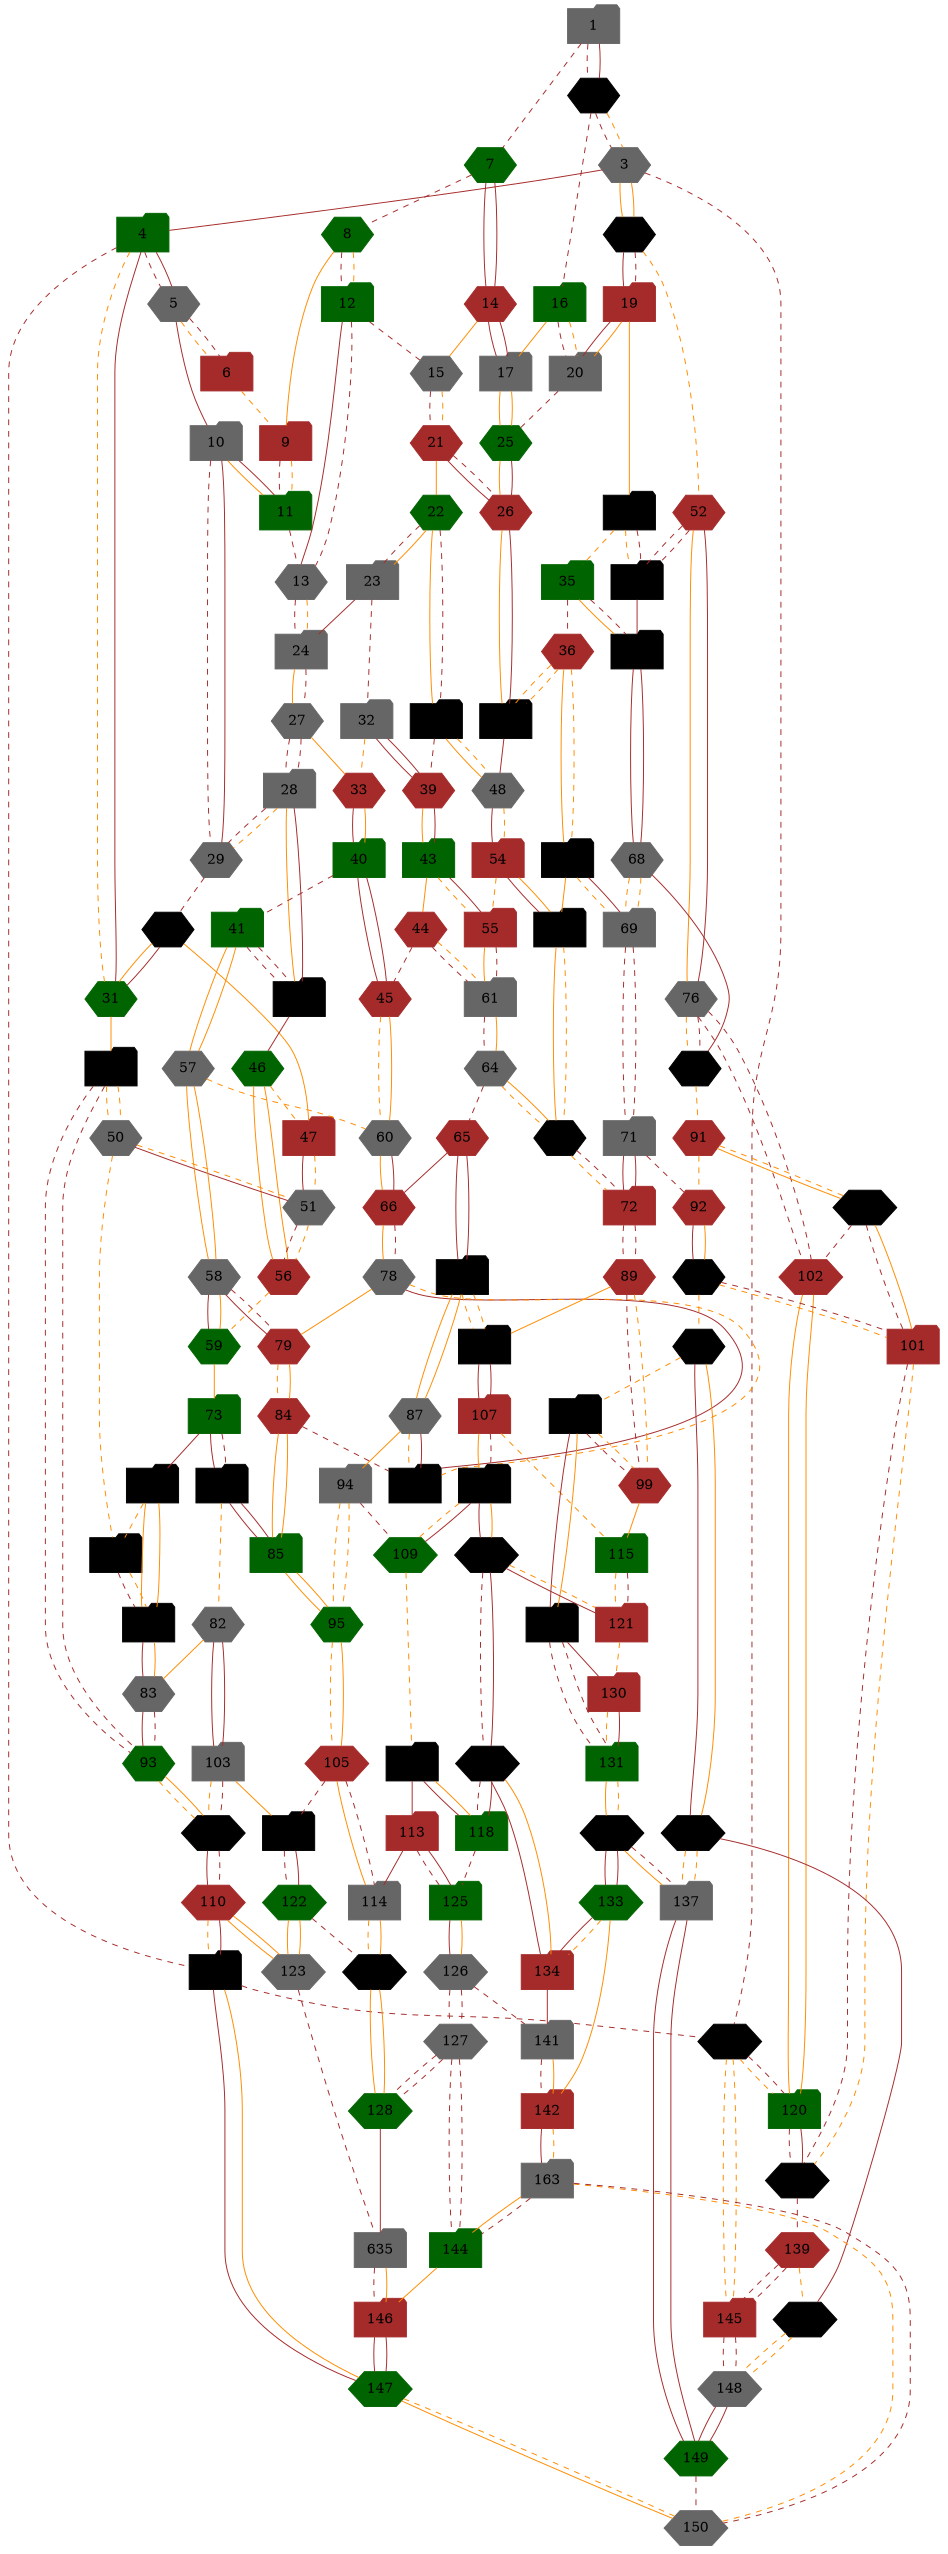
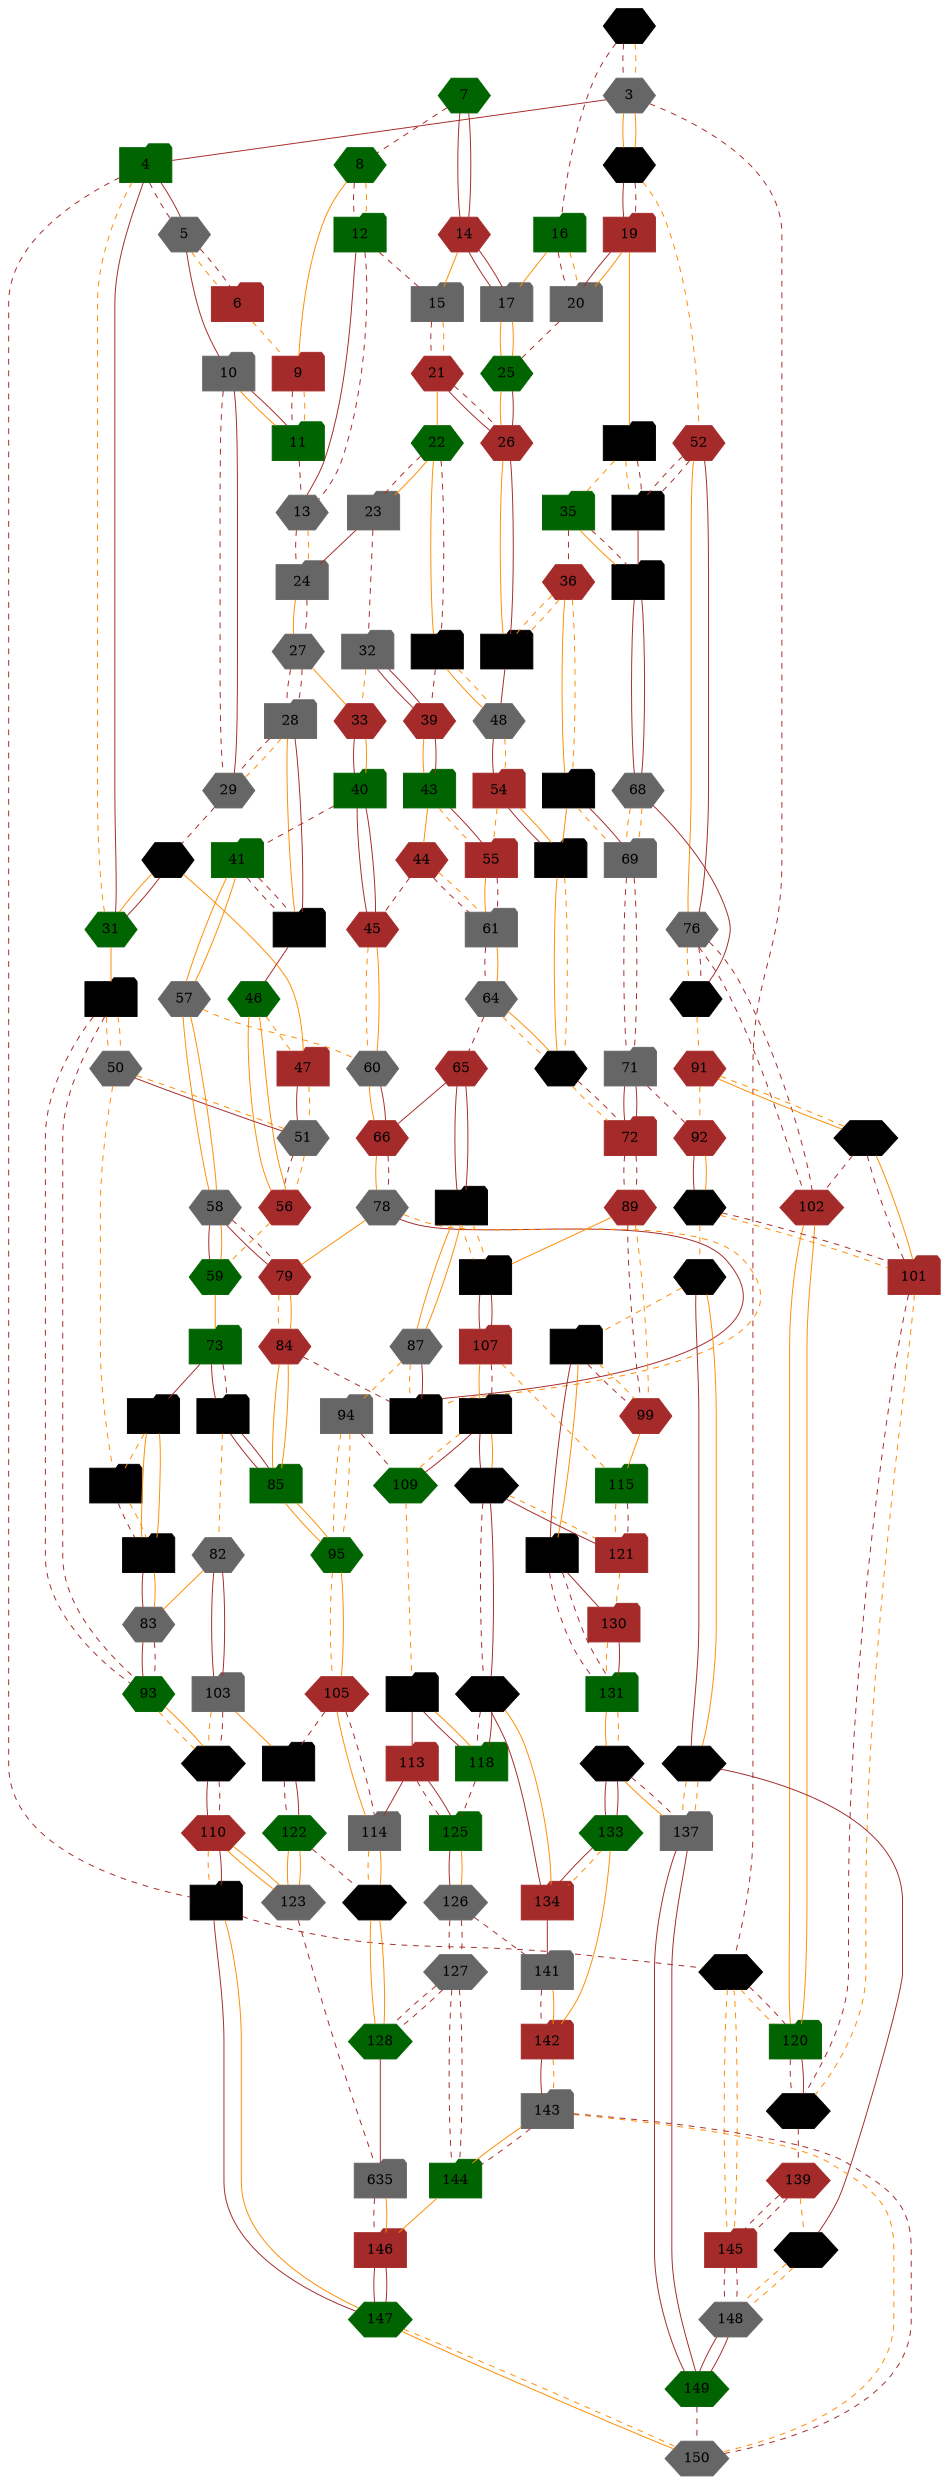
  graph {
    node [color=gray40 shape=hexagon style=filled]
    edge [color=brown style=dashed]
-   1 [shape=folder]
    2 [color=black]
    7 [color=darkgreen]
    3
    16 [color=darkgreen shape=folder]
    8 [color=darkgreen]
    14 [color=brown]
    4 [color=darkgreen shape=folder]
    18 [color=black]
    119 [color=black]
    17 [shape=folder]
    20 [shape=folder]
    5
    31 [color=darkgreen]
    111 [color=black shape=folder]
    19 [color=brown shape=folder]
    52 [color=brown]
    120 [color=darkgreen shape=folder]
    145 [color=brown shape=folder]
    6 [color=brown shape=folder]
    10 [shape=folder]
    49 [color=black shape=folder]
    147 [color=darkgreen]
    9 [color=brown shape=folder]
    11 [color=darkgreen shape=folder]
    29
    12 [color=darkgreen shape=folder]
-   15
+   15 [shape=folder]
    13
    30 [color=black]
    24 [shape=folder]
    21 [color=brown]
    27
    25 [color=darkgreen]
    22 [color=darkgreen]
    26 [color=brown]
    34 [color=black shape=folder]
    53 [color=black shape=folder]
    76
    35 [color=darkgreen shape=folder]
    23 [shape=folder]
    38 [color=black shape=folder]
    37 [color=black shape=folder]
    32 [shape=folder]
    39 [color=brown]
    48
    33 [color=brown]
    28 [shape=folder]
    42 [color=black shape=folder]
    40 [color=darkgreen shape=folder]
    46 [color=darkgreen]
    47 [color=brown shape=folder]
    51
    50
    93 [color=darkgreen]
    43 [color=darkgreen shape=folder]
    41 [color=darkgreen shape=folder]
    45 [color=brown]
    36 [color=brown]
    67 [color=black shape=folder]
    62 [color=black shape=folder]
    68
    63 [color=black shape=folder]
    69 [shape=folder]
    54 [color=brown shape=folder]
    44 [color=brown]
    55 [color=brown shape=folder]
    57
    60
    58
    56 [color=brown]
    61 [shape=folder]
    64
    66 [color=brown]
    59 [color=darkgreen]
    75 [color=black shape=folder]
    104 [color=black]
    80 [color=black shape=folder]
    77 [color=black]
    102 [color=brown]
    70 [color=black]
    73 [color=darkgreen shape=folder]
    79 [color=brown]
    84 [color=brown]
    74 [color=black shape=folder]
    81 [color=black shape=folder]
    78
    65 [color=brown]
    71 [shape=folder]
    72 [color=brown shape=folder]
    86 [color=black shape=folder]
    87
    90 [color=black shape=folder]
    88 [color=black shape=folder]
    91 [color=brown]
    92 [color=brown]
    89 [color=brown]
    96 [color=black]
    99 [color=brown]
    82
    85 [color=darkgreen shape=folder]
    83
    100 [color=black]
    103 [shape=folder]
    95 [color=darkgreen]
    106 [color=black shape=folder]
    105 [color=brown]
    94 [shape=folder]
    107 [color=brown shape=folder]
    109 [color=darkgreen]
    115 [color=darkgreen shape=folder]
    108 [color=black shape=folder]
    101 [color=brown shape=folder]
    97 [color=black]
    110 [color=brown]
    112 [color=black shape=folder]
    114 [shape=folder]
    98 [color=black shape=folder]
    136 [color=black]
    138 [color=black]
    129 [color=black shape=folder]
    137 [shape=folder]
    140 [color=black]
    130 [color=brown shape=folder]
    131 [color=darkgreen shape=folder]
    121 [color=brown shape=folder]
    139 [color=brown]
    122 [color=darkgreen]
    123
    124 [color=black]
    116 [color=black]
    117 [color=black]
    113 [color=brown shape=folder]
    118 [color=darkgreen shape=folder]
    n135 [label=635 shape=folder]
    150
    125 [color=darkgreen shape=folder]
    126
    128 [color=darkgreen]
    134 [color=brown shape=folder]
    141 [shape=folder]
    148
    146 [color=brown shape=folder]
    127
    144 [color=darkgreen shape=folder]
    142 [color=brown shape=folder]
    132 [color=black]
    133 [color=darkgreen]
    149 [color=darkgreen]
-   143 [shape=folder label=163]
-   1 -- 2
-   1 -- 2 [style=solid]
-   1 -- 7
+   143 [shape=folder]
    2 -- 3
    2 -- 3 [color=darkorange]
    2 -- 16
    7 -- 8
    7 -- 14 [style=solid]
    7 -- 14 [style=solid]
    3 -- 4 [style=solid]
    3 -- 18 [color=darkorange style=solid]
    3 -- 18 [color=darkorange style=solid]
    3 -- 119
    16 -- 17 [color=darkorange style=solid]
    16 -- 20
    16 -- 20 [color=darkorange]
    8 -- 9 [color=darkorange style=solid]
    8 -- 12
    8 -- 12 [color=darkorange]
    14 -- 17 [style=solid]
    14 -- 17 [style=solid]
    14 -- 15 [color=darkorange style=solid]
    4 -- 5
    4 -- 5 [style=solid]
    4 -- 31 [color=darkorange]
    4 -- 31 [style=solid]
    4 -- 111
    18 -- 19 [style=solid]
    18 -- 19
    18 -- 52 [color=darkorange]
    119 -- 120 [color=darkorange]
    119 -- 120
    119 -- 145 [color=darkorange]
    119 -- 145 [color=darkorange]
    17 -- 25 [color=darkorange style=solid]
    17 -- 25 [color=darkorange style=solid]
    20 -- 25
    5 -- 6 [color=darkorange]
    5 -- 6
    5 -- 10 [style=solid]
    31 -- 49 [color=darkorange style=solid]
    111 -- 119
    111 -- 147 [style=solid]
    111 -- 147 [color=darkorange style=solid]
    19 -- 20 [style=solid]
    19 -- 20 [color=darkorange style=solid]
    19 -- 34 [color=darkorange style=solid]
    52 -- 53
    52 -- 53
    52 -- 76 [color=darkorange style=solid]
    52 -- 76 [style=solid]
    120 -- 138
    120 -- 138 [style=solid]
    145 -- 148
    145 -- 148
    6 -- 9 [color=darkorange]
    10 -- 11 [color=darkorange style=solid]
    10 -- 11 [style=solid]
    10 -- 29
    10 -- 29 [style=solid]
    49 -- 50 [color=darkorange]
    49 -- 50 [color=darkorange]
    49 -- 93
    49 -- 93
    147 -- 150 [color=darkorange style=solid]
    147 -- 150 [color=darkorange]
    9 -- 11
    9 -- 11 [color=darkorange]
    11 -- 13
    29 -- 30
    12 -- 15
    12 -- 13 [style=solid]
    12 -- 13
    15 -- 21
    15 -- 21 [color=darkorange]
    13 -- 24
    13 -- 24 [color=darkorange]
    30 -- 31 [color=darkorange style=solid]
    30 -- 31 [style=solid]
    30 -- 47 [color=darkorange style=solid]
    24 -- 27 [color=darkorange style=solid]
    24 -- 27
    21 -- 22 [color=darkorange style=solid]
    21 -- 26 [style=solid]
    21 -- 26
    27 -- 33 [color=darkorange style=solid]
    27 -- 28
    27 -- 28
    25 -- 26 [color=darkorange style=solid]
    25 -- 26 [style=solid]
    22 -- 23
    22 -- 23 [color=darkorange style=solid]
    22 -- 38 [color=darkorange style=solid]
    22 -- 38
    26 -- 37 [color=darkorange style=solid]
    26 -- 37 [style=solid]
    34 -- 53 [color=darkorange]
    34 -- 53
    34 -- 35 [color=darkorange]
    53 -- 67 [style=solid]
    76 -- 77 [color=darkorange]
    76 -- 77
    76 -- 102
    76 -- 102
    35 -- 36
    35 -- 67 [color=darkorange style=solid]
    35 -- 67
    23 -- 24 [style=solid]
    23 -- 32
    38 -- 39
    38 -- 48 [color=darkorange style=solid]
    38 -- 48 [color=darkorange]
    37 -- 48 [style=solid]
    32 -- 39 [style=solid]
    32 -- 39 [style=solid]
    32 -- 33 [color=darkorange]
    39 -- 43 [color=darkorange style=solid]
    39 -- 43 [style=solid]
    48 -- 54 [style=solid]
    48 -- 54 [color=darkorange]
    33 -- 40 [style=solid]
    33 -- 40 [color=darkorange style=solid]
    28 -- 29
    28 -- 29 [color=darkorange]
    28 -- 42 [color=darkorange style=solid]
    28 -- 42 [style=solid]
    42 -- 46 [style=solid]
    40 -- 41
    40 -- 45 [style=solid]
    40 -- 45 [style=solid]
    46 -- 47 [color=darkorange]
    46 -- 56 [color=darkorange style=solid]
    46 -- 56 [color=darkorange style=solid]
    47 -- 51 [style=solid]
    47 -- 51 [color=darkorange]
    51 -- 56
    51 -- 56 [color=darkorange]
    50 -- 51 [style=solid]
    50 -- 51 [color=darkorange]
    50 -- 75 [color=darkorange]
    93 -- 104 [color=darkorange]
    93 -- 104 [color=darkorange style=solid]
    43 -- 44 [color=darkorange style=solid]
    43 -- 55 [color=darkorange]
    43 -- 55 [style=solid]
    41 -- 42
    41 -- 42
    41 -- 57 [color=darkorange style=solid]
    41 -- 57 [color=darkorange style=solid]
    45 -- 60 [color=darkorange]
    45 -- 60 [color=darkorange style=solid]
    36 -- 37 [color=darkorange]
    36 -- 37 [color=darkorange]
    36 -- 62 [color=darkorange style=solid]
    36 -- 62 [color=darkorange]
    67 -- 68 [style=solid]
    67 -- 68 [style=solid]
    62 -- 63 [color=darkorange style=solid]
    62 -- 69 [color=darkorange]
    62 -- 69 [style=solid]
    68 -- 69 [color=darkorange]
    68 -- 69 [color=darkorange]
    68 -- 77 [style=solid]
    63 -- 70 [color=darkorange style=solid]
    63 -- 70 [color=darkorange]
    69 -- 71
    69 -- 71
    54 -- 63 [style=solid]
    54 -- 63 [color=darkorange style=solid]
    54 -- 55 [color=darkorange]
    44 -- 45
    44 -- 61
    44 -- 61 [color=darkorange]
    55 -- 61 [color=darkorange style=solid]
    55 -- 61
    57 -- 60 [color=darkorange]
    57 -- 58 [color=darkorange style=solid]
    57 -- 58 [color=darkorange style=solid]
    60 -- 66 [color=darkorange style=solid]
    60 -- 66 [style=solid]
    58 -- 59 [style=solid]
    58 -- 59 [color=darkorange style=solid]
    58 -- 79 [style=solid]
    58 -- 79
    56 -- 59 [color=darkorange]
    61 -- 64
    61 -- 64 [color=darkorange style=solid]
    64 -- 70 [color=darkorange]
    64 -- 70 [color=darkorange style=solid]
    64 -- 65
    66 -- 78 [color=darkorange style=solid]
    66 -- 78
    59 -- 73 [color=darkorange style=solid]
    75 -- 80
    75 -- 80 [color=darkorange]
    104 -- 110 [style=solid]
    104 -- 110
    80 -- 83 [style=solid]
    80 -- 83 [color=darkorange style=solid]
    77 -- 91 [color=darkorange]
    102 -- 120 [color=darkorange style=solid]
    102 -- 120 [color=darkorange style=solid]
    70 -- 72 [color=darkorange]
    70 -- 72
    73 -- 74 [style=solid]
    73 -- 81 [style=solid]
    73 -- 81
    79 -- 84 [color=darkorange]
    79 -- 84 [color=darkorange style=solid]
    84 -- 88
    84 -- 85 [color=darkorange style=solid]
    84 -- 85 [color=darkorange style=solid]
    74 -- 75 [color=darkorange]
    74 -- 80 [color=darkorange style=solid]
    74 -- 80 [color=darkorange style=solid]
    81 -- 82 [color=darkorange]
    81 -- 85 [style=solid]
    81 -- 85 [style=solid]
    78 -- 79 [color=darkorange style=solid]
    78 -- 88 [style=solid]
    78 -- 88 [color=darkorange]
    65 -- 66 [style=solid]
    65 -- 86 [style=solid]
    65 -- 86 [style=solid]
    71 -- 72 [style=solid]
    71 -- 72 [style=solid]
    71 -- 92
    72 -- 89
    72 -- 89
    86 -- 87 [color=darkorange style=solid]
    86 -- 87 [color=darkorange style=solid]
    86 -- 90 [color=darkorange]
    86 -- 90 [color=darkorange]
    87 -- 88 [color=darkorange]
    87 -- 88 [style=solid]
-   87 -- 94 [color=darkorange style=solid]
+   87 -- 94 [color=darkorange]
    90 -- 107 [style=solid]
    90 -- 107 [style=solid]
    91 -- 92 [color=darkorange]
    91 -- 100 [color=darkorange style=solid]
    91 -- 100 [color=darkorange]
    92 -- 96 [style=solid]
    92 -- 96 [color=darkorange style=solid]
    89 -- 90 [color=darkorange style=solid]
    89 -- 99
    89 -- 99 [color=darkorange]
    96 -- 101 [color=darkorange]
    96 -- 101
    96 -- 97 [color=darkorange]
    99 -- 115 [color=darkorange style=solid]
    82 -- 83 [color=darkorange style=solid]
    82 -- 103 [style=solid]
    82 -- 103 [style=solid]
    85 -- 95 [color=darkorange style=solid]
    85 -- 95 [color=darkorange style=solid]
    83 -- 93 [style=solid]
    83 -- 93
    100 -- 102
    100 -- 101
    100 -- 101 [color=darkorange style=solid]
    103 -- 104 [color=darkorange]
    103 -- 104
    103 -- 106 [color=darkorange style=solid]
    95 -- 105 [color=darkorange]
    95 -- 105 [color=darkorange style=solid]
    106 -- 122
    106 -- 122 [style=solid]
    105 -- 106
    105 -- 114 [color=darkorange style=solid]
    105 -- 114
    94 -- 95 [color=darkorange]
    94 -- 95 [color=darkorange]
    94 -- 109
    107 -- 115 [color=darkorange]
    107 -- 108 [color=darkorange style=solid]
    107 -- 108
    109 -- 112 [color=darkorange]
    115 -- 121 [color=darkorange]
    115 -- 121
    108 -- 109 [color=darkorange]
    108 -- 109 [style=solid]
    108 -- 116 [style=solid]
    108 -- 116 [color=darkorange style=solid]
    101 -- 138
    101 -- 138 [color=darkorange]
    97 -- 98 [color=darkorange]
    97 -- 136 [style=solid]
    97 -- 136 [color=darkorange style=solid]
    110 -- 111 [color=darkorange]
    110 -- 111 [style=solid]
    110 -- 123 [color=darkorange style=solid]
    110 -- 123 [color=darkorange style=solid]
    112 -- 113 [style=solid]
    112 -- 118 [style=solid]
    112 -- 118 [color=darkorange style=solid]
    114 -- 124 [color=darkorange]
    114 -- 124 [color=darkorange style=solid]
    98 -- 99
    98 -- 99 [color=darkorange]
    98 -- 129 [style=solid]
    98 -- 129 [color=darkorange style=solid]
    136 -- 137 [color=darkorange]
    136 -- 137 [color=darkorange]
    136 -- 140 [style=solid]
    138 -- 139
    129 -- 130 [style=solid]
    129 -- 131
    129 -- 131
    137 -- 149 [style=solid]
    137 -- 149 [style=solid]
    140 -- 148 [color=darkorange]
    140 -- 148 [color=darkorange]
    130 -- 131 [color=darkorange]
    130 -- 131 [style=solid]
    131 -- 132 [color=darkorange style=solid]
    131 -- 132 [color=darkorange]
    121 -- 130 [color=darkorange]
    139 -- 145
    139 -- 145
    139 -- 140 [color=darkorange]
    122 -- 123 [color=darkorange style=solid]
    122 -- 123 [color=darkorange style=solid]
    122 -- 124
    123 -- n135
    124 -- 128 [color=darkorange style=solid]
    124 -- 128 [color=darkorange style=solid]
    116 -- 121 [style=solid]
    116 -- 121 [color=darkorange]
    116 -- 117
    116 -- 117 [style=solid]
    117 -- 118
    117 -- 118 [style=solid]
    117 -- 134 [style=solid]
    117 -- 134 [color=darkorange style=solid]
    113 -- 114 [style=solid]
    113 -- 125
    113 -- 125 [style=solid]
    118 -- 125
    n135 -- 146
    n135 -- 146 [color=darkorange style=solid]
    125 -- 126 [style=solid]
    125 -- 126 [color=darkorange style=solid]
    126 -- 141
    126 -- 127
    126 -- 127
    128 -- n135 [style=solid]
    134 -- 141 [style=solid]
    141 -- 142
    141 -- 142 [color=darkorange style=solid]
    148 -- 149 [style=solid]
    148 -- 149 [style=solid]
    146 -- 147 [style=solid]
    146 -- 147 [style=solid]
    127 -- 128
    127 -- 128
    127 -- 144
    127 -- 144
    144 -- 146 [color=darkorange style=solid]
    142 -- 143 [style=solid]
    142 -- 143 [color=darkorange]
    132 -- 137 [color=darkorange style=solid]
    132 -- 137
    132 -- 133 [style=solid]
    132 -- 133 [style=solid]
    133 -- 134 [style=solid]
    133 -- 134 [color=darkorange]
    133 -- 142 [color=darkorange style=solid]
    149 -- 150
    143 -- 150 [color=darkorange]
    143 -- 150
    143 -- 144 [color=darkorange style=solid]
    143 -- 144
  }
